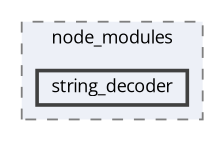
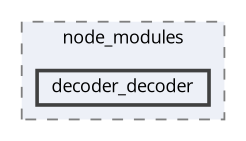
  digraph {
    compound=true
    fontname="Open Sans"
-   n1 [color=grey25 fillcolor="#edf0f7" fontname="Open Sans" fontsize=10 height=0.2 label=string_decoder shape=box style="filled,bold" width=0.4]
+   n1 [color=grey25 fillcolor="#edf0f7" fontname="Open Sans" fontsize=10 height=0.2 label=decoder_decoder shape=box style="filled,bold" width=0.4]
    subgraph cluster_1 {
      bgcolor="#edf0f7"
      fontsize=10
      label=node_modules
      pencolor=grey50
      style="filled,dashed"
      n1
    }
  }
